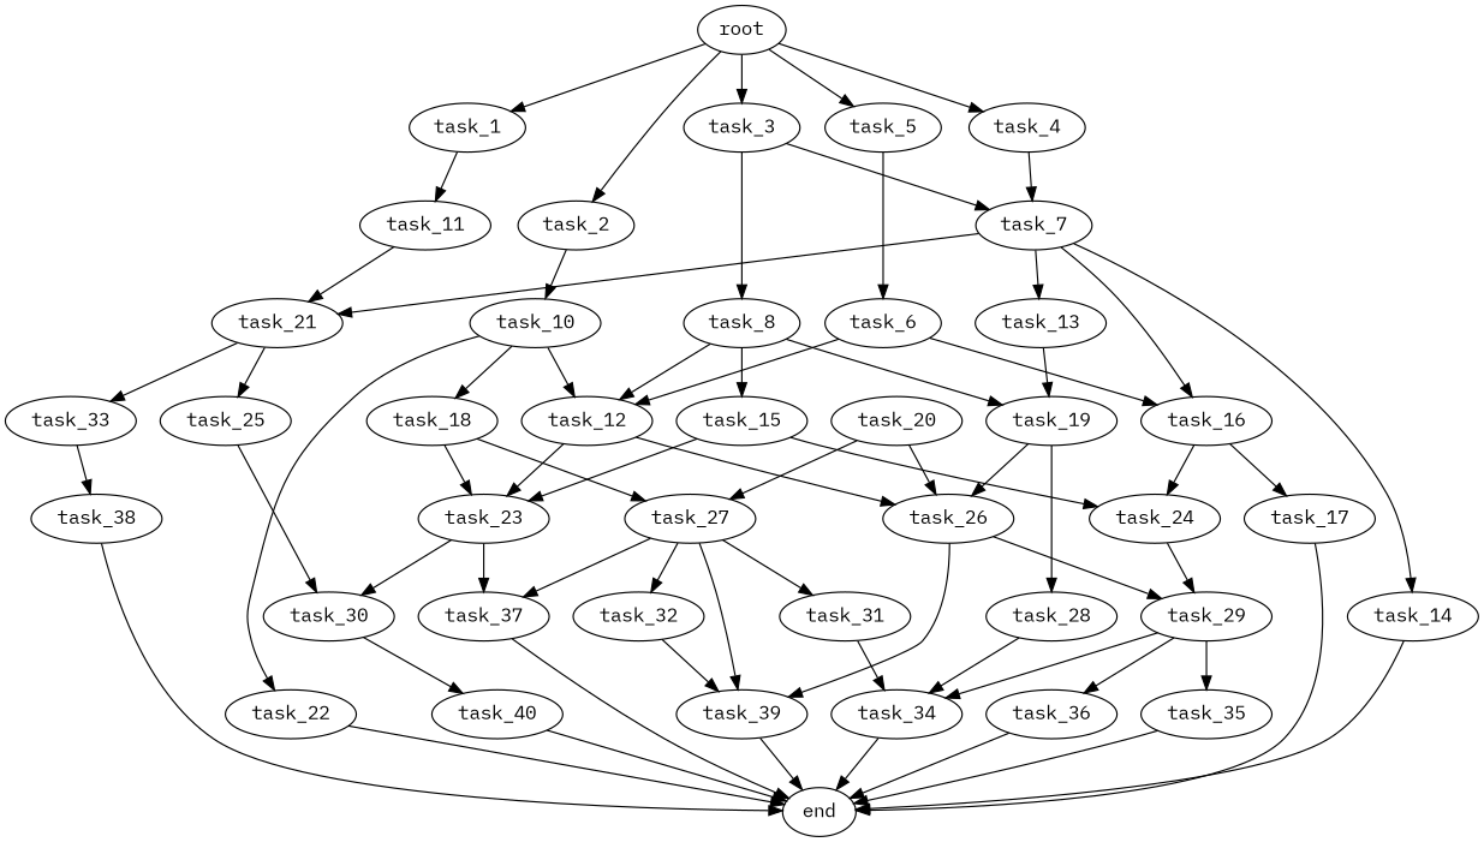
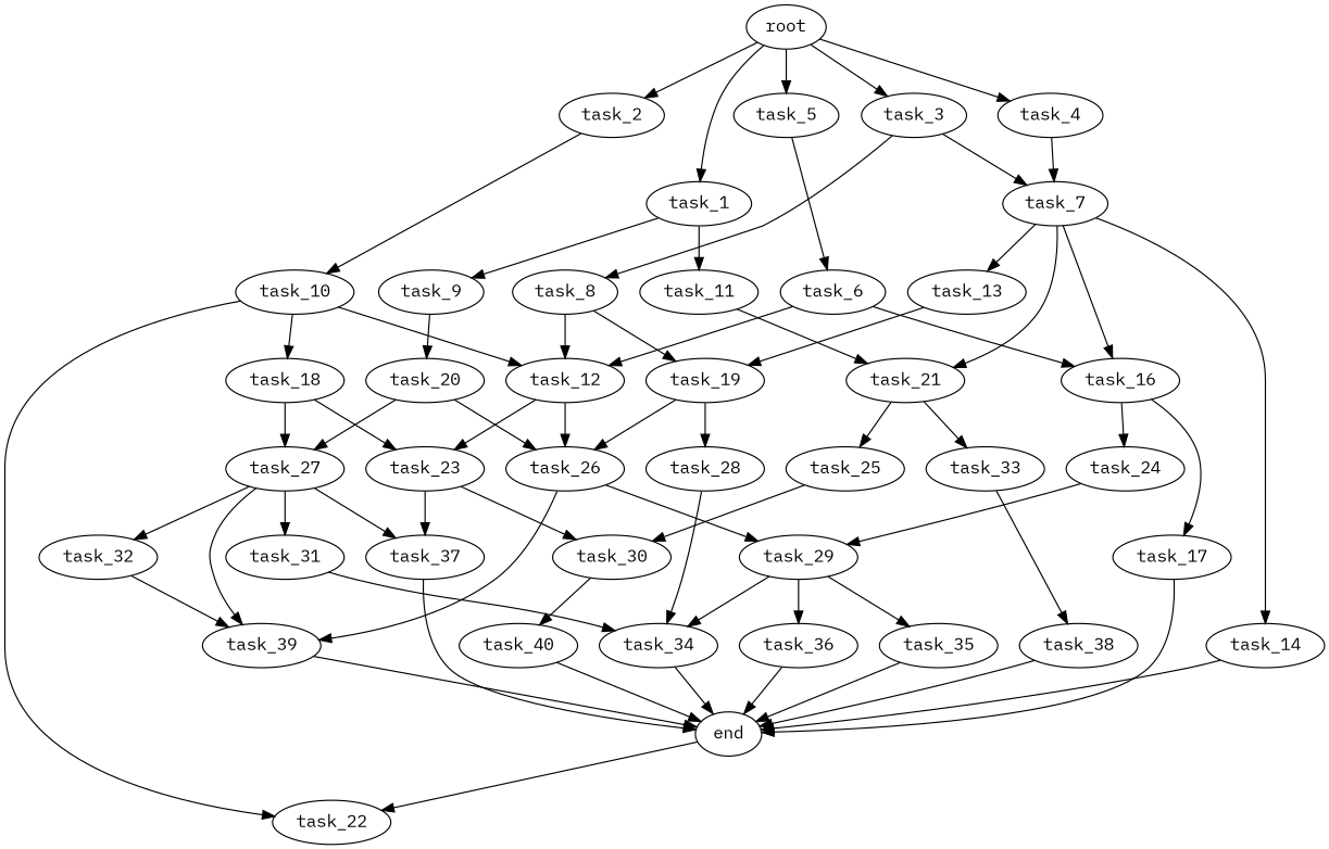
  digraph {
    fontname="IBM Plex Mono"
    node [fontname="IBM Plex Mono"]
    edge [fontname="IBM Plex Mono"]
    root
    task_1
    task_2
    task_3
    task_4
    task_5
+   task_9
    task_11
    task_10
    task_8
    task_7
    task_6
    task_20
    task_21
    task_12
-   task_15
    task_19
    task_18
    task_22
    task_16
    task_13
    task_14
    task_23
    task_26
    task_24
    task_17
    end
    task_25
    task_33
    task_28
    task_27
    task_30
    task_37
    task_29
    task_39
    task_31
    task_32
    task_34
    task_38
    task_40
    task_35
    task_36
    root -> task_1
    root -> task_2
    root -> task_3
    root -> task_4
    root -> task_5
+   task_1 -> task_9
    task_1 -> task_11
    task_2 -> task_10
    task_3 -> task_8
    task_3 -> task_7
    task_4 -> task_7
    task_5 -> task_6
+   task_9 -> task_20
    task_11 -> task_21
    task_10 -> task_12
    task_10 -> task_18
    task_10 -> task_22
    task_8 -> task_12
-   task_8 -> task_15
    task_8 -> task_19
    task_7 -> task_21
    task_7 -> task_16
    task_7 -> task_13
    task_7 -> task_14
    task_6 -> task_12
    task_6 -> task_16
    task_20 -> task_26
    task_20 -> task_27
    task_21 -> task_25
    task_21 -> task_33
    task_12 -> task_23
    task_12 -> task_26
-   task_15 -> task_23
-   task_15 -> task_24
    task_19 -> task_26
    task_19 -> task_28
    task_18 -> task_23
    task_18 -> task_27
-   task_22 -> end
+   end -> task_22
    task_16 -> task_24
    task_16 -> task_17
    task_13 -> task_19
    task_14 -> end
    task_23 -> task_30
    task_23 -> task_37
    task_26 -> task_29
    task_26 -> task_39
    task_24 -> task_29
    task_17 -> end
    task_25 -> task_30
    task_33 -> task_38
    task_28 -> task_34
    task_27 -> task_37
    task_27 -> task_39
    task_27 -> task_31
    task_27 -> task_32
    task_30 -> task_40
    task_37 -> end
    task_29 -> task_34
    task_29 -> task_35
    task_29 -> task_36
    task_39 -> end
    task_31 -> task_34
    task_32 -> task_39
    task_34 -> end
    task_38 -> end
    task_40 -> end
    task_35 -> end
    task_36 -> end
  }
